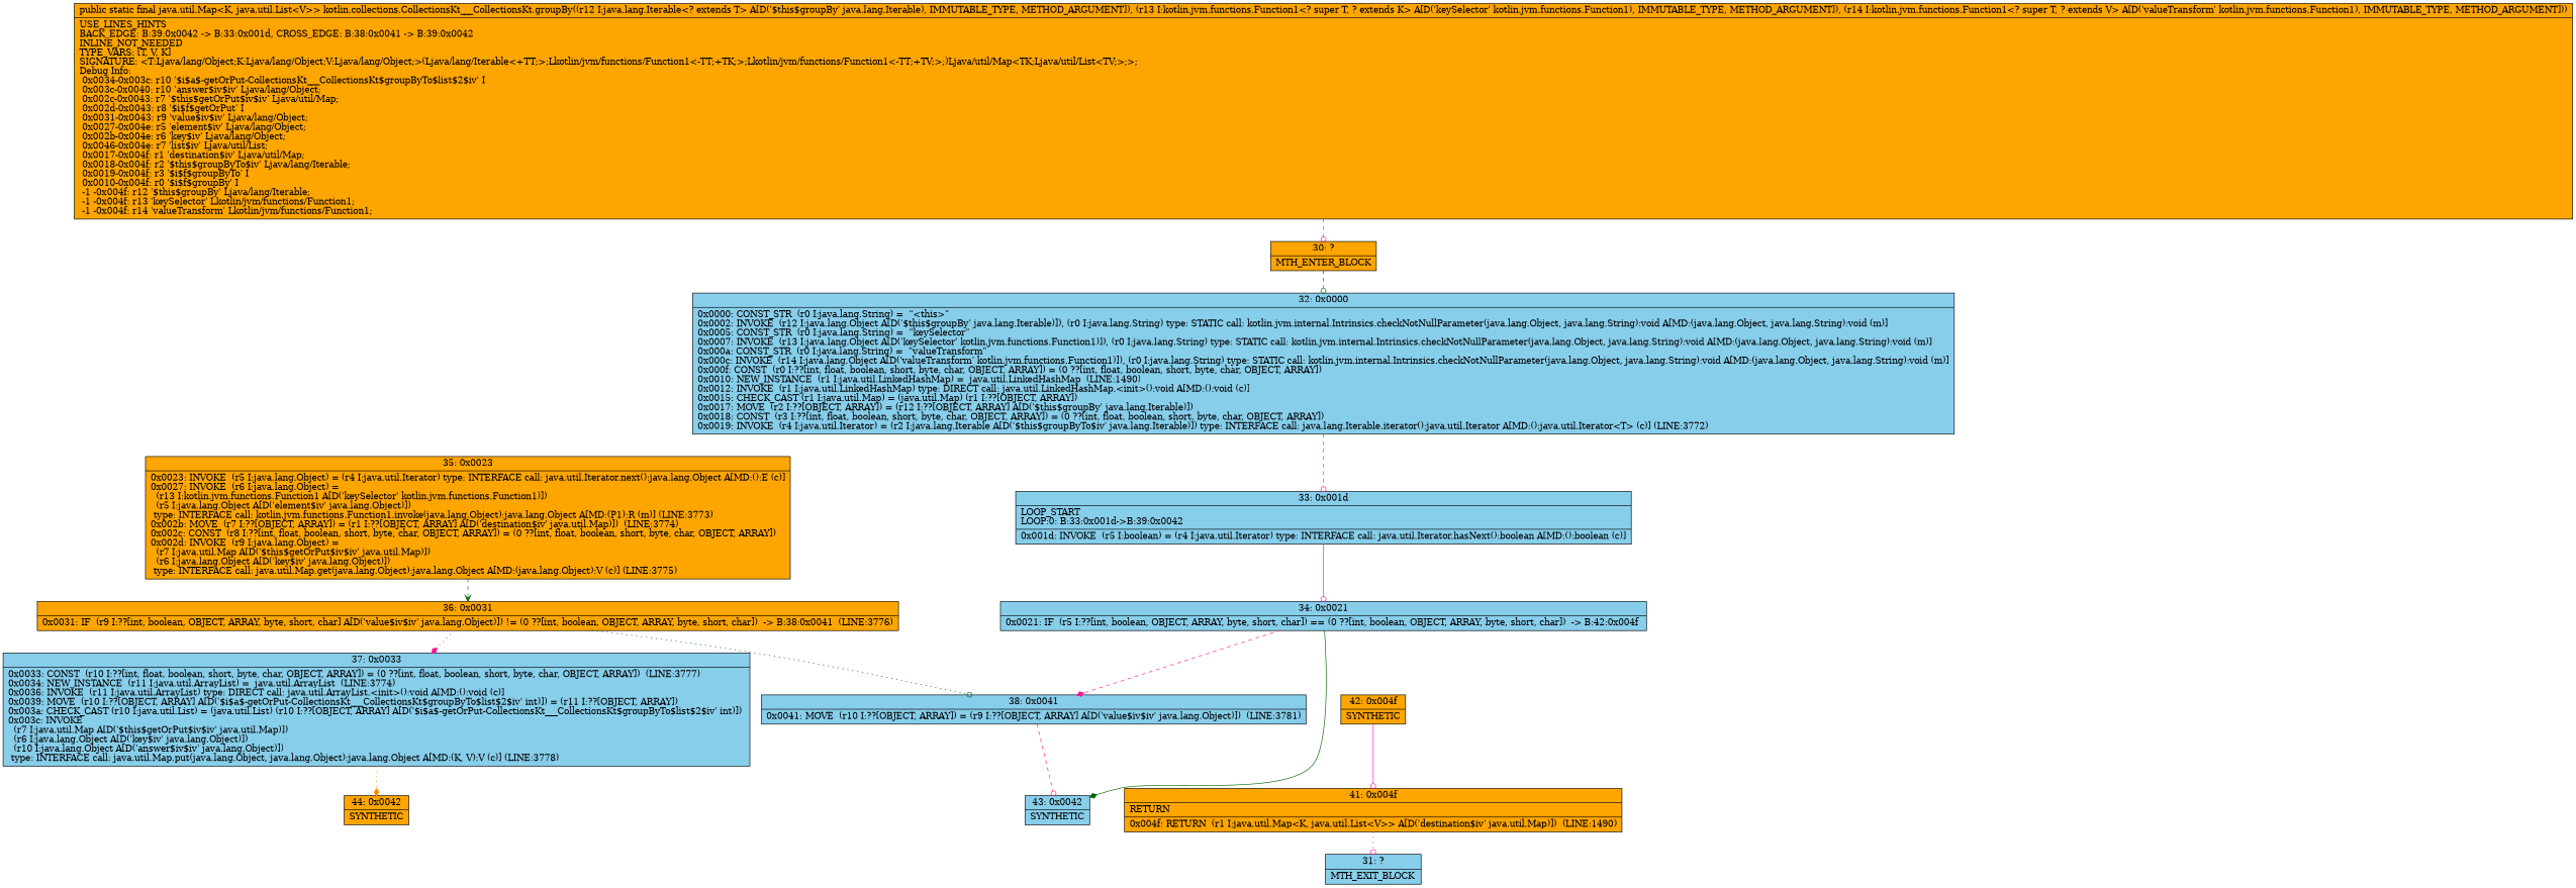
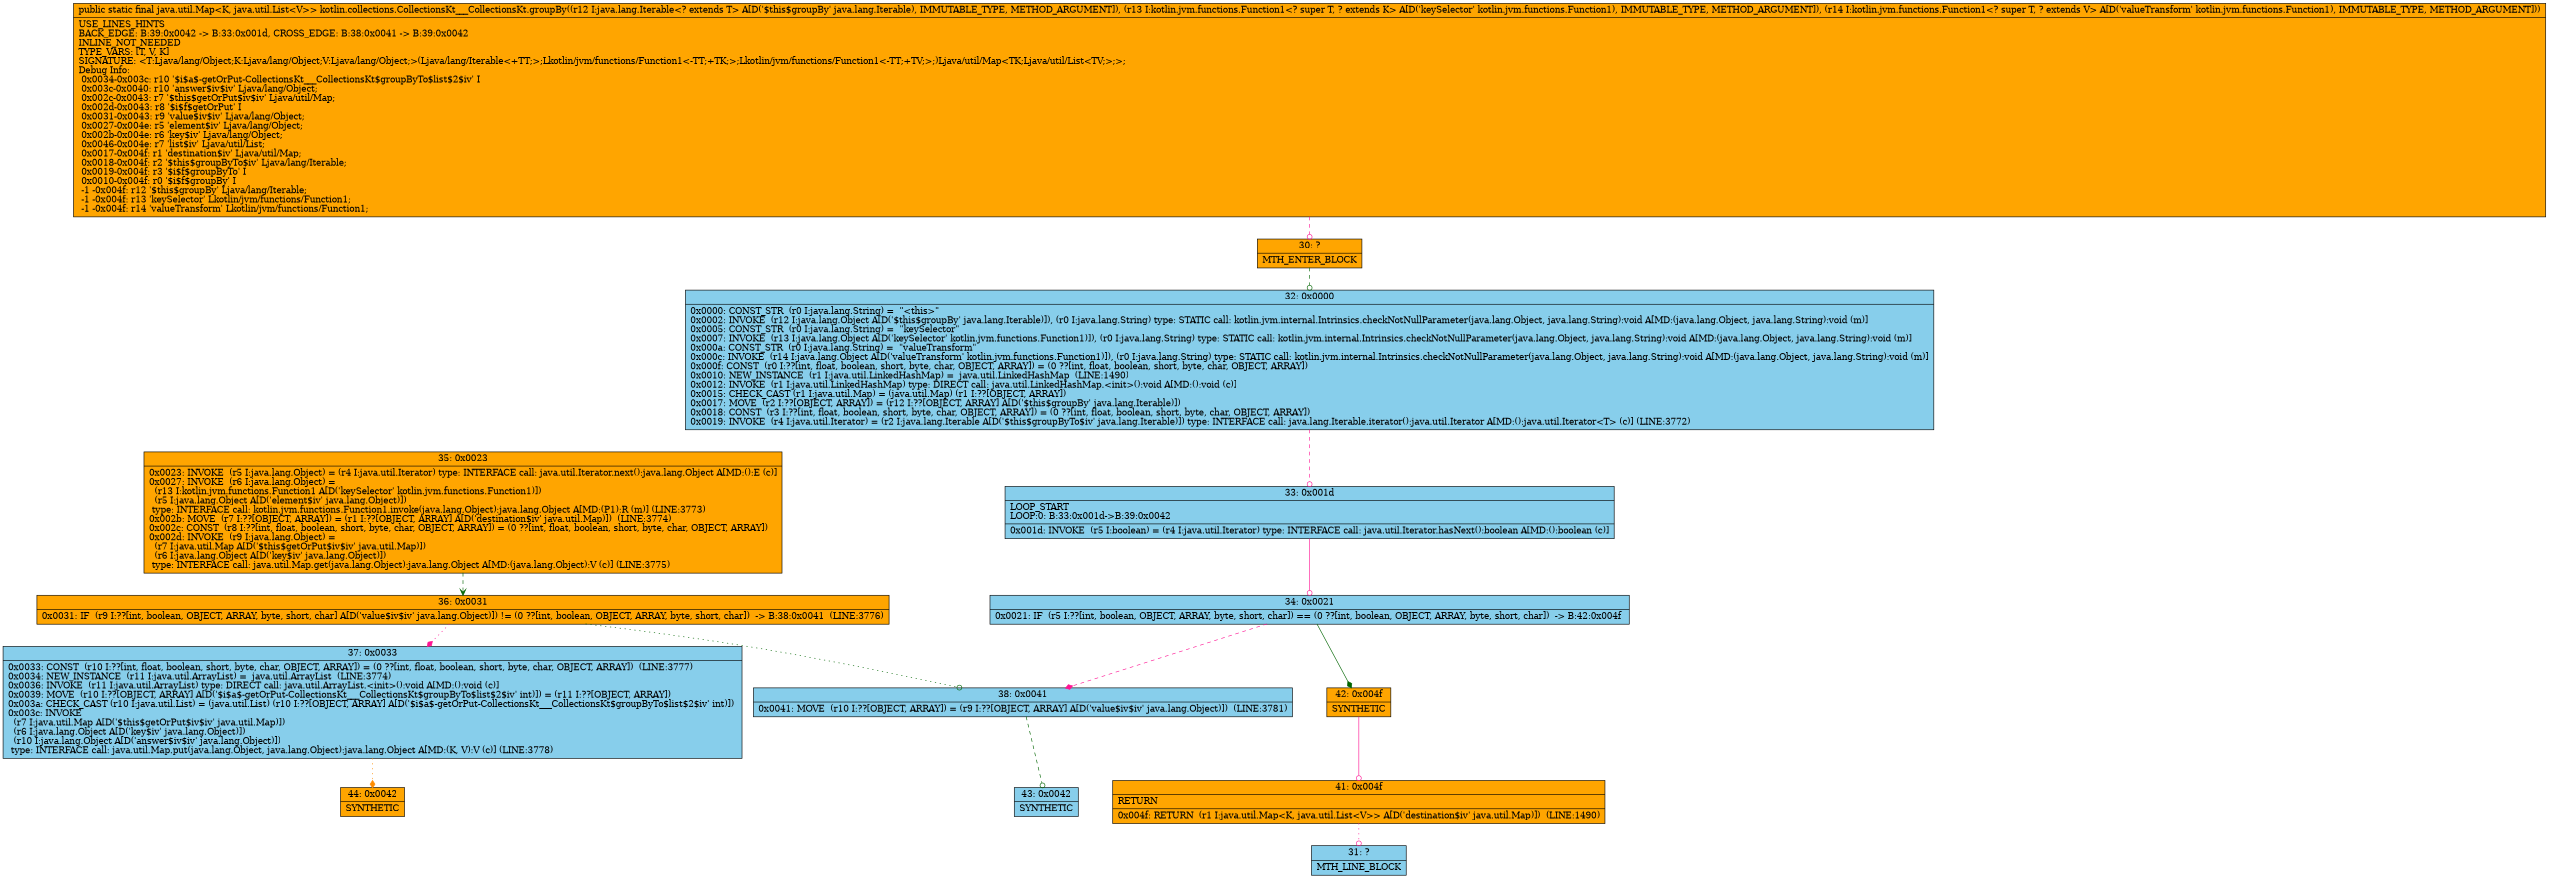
  digraph {
    node [fillcolor=orange shape=record style=filled]
    edge [arrowhead=odot color=deeppink style=dashed]
    n1 [label="{30\:\ ?|MTH_ENTER_BLOCK\l}"]
    n2 [fillcolor=skyblue label="{32\:\ 0x0000|0x0000: CONST_STR  (r0 I:java.lang.String) =  \"\<this\>\" \l0x0002: INVOKE  (r12 I:java.lang.Object A[D('$this$groupBy' java.lang.Iterable)]), (r0 I:java.lang.String) type: STATIC call: kotlin.jvm.internal.Intrinsics.checkNotNullParameter(java.lang.Object, java.lang.String):void A[MD:(java.lang.Object, java.lang.String):void (m)]\l0x0005: CONST_STR  (r0 I:java.lang.String) =  \"keySelector\" \l0x0007: INVOKE  (r13 I:java.lang.Object A[D('keySelector' kotlin.jvm.functions.Function1)]), (r0 I:java.lang.String) type: STATIC call: kotlin.jvm.internal.Intrinsics.checkNotNullParameter(java.lang.Object, java.lang.String):void A[MD:(java.lang.Object, java.lang.String):void (m)]\l0x000a: CONST_STR  (r0 I:java.lang.String) =  \"valueTransform\" \l0x000c: INVOKE  (r14 I:java.lang.Object A[D('valueTransform' kotlin.jvm.functions.Function1)]), (r0 I:java.lang.String) type: STATIC call: kotlin.jvm.internal.Intrinsics.checkNotNullParameter(java.lang.Object, java.lang.String):void A[MD:(java.lang.Object, java.lang.String):void (m)]\l0x000f: CONST  (r0 I:??[int, float, boolean, short, byte, char, OBJECT, ARRAY]) = (0 ??[int, float, boolean, short, byte, char, OBJECT, ARRAY]) \l0x0010: NEW_INSTANCE  (r1 I:java.util.LinkedHashMap) =  java.util.LinkedHashMap  (LINE:1490)\l0x0012: INVOKE  (r1 I:java.util.LinkedHashMap) type: DIRECT call: java.util.LinkedHashMap.\<init\>():void A[MD:():void (c)]\l0x0015: CHECK_CAST (r1 I:java.util.Map) = (java.util.Map) (r1 I:??[OBJECT, ARRAY]) \l0x0017: MOVE  (r2 I:??[OBJECT, ARRAY]) = (r12 I:??[OBJECT, ARRAY] A[D('$this$groupBy' java.lang.Iterable)]) \l0x0018: CONST  (r3 I:??[int, float, boolean, short, byte, char, OBJECT, ARRAY]) = (0 ??[int, float, boolean, short, byte, char, OBJECT, ARRAY]) \l0x0019: INVOKE  (r4 I:java.util.Iterator) = (r2 I:java.lang.Iterable A[D('$this$groupByTo$iv' java.lang.Iterable)]) type: INTERFACE call: java.lang.Iterable.iterator():java.util.Iterator A[MD:():java.util.Iterator\<T\> (c)] (LINE:3772)\l}"]
    n3 [fillcolor=skyblue label="{33\:\ 0x001d|LOOP_START\lLOOP:0: B:33:0x001d\-\>B:39:0x0042\l|0x001d: INVOKE  (r5 I:boolean) = (r4 I:java.util.Iterator) type: INTERFACE call: java.util.Iterator.hasNext():boolean A[MD:():boolean (c)]\l}"]
    n4 [fillcolor=skyblue label="{34\:\ 0x0021|0x0021: IF  (r5 I:??[int, boolean, OBJECT, ARRAY, byte, short, char]) == (0 ??[int, boolean, OBJECT, ARRAY, byte, short, char])  \-\> B:42:0x004f \l}"]
    n5 [label="{42\:\ 0x004f|SYNTHETIC\l}"]
    n6 [fillcolor=skyblue label="{38\:\ 0x0041|0x0041: MOVE  (r10 I:??[OBJECT, ARRAY]) = (r9 I:??[OBJECT, ARRAY] A[D('value$iv$iv' java.lang.Object)])  (LINE:3781)\l}"]
    n7 [label="{35\:\ 0x0023|0x0023: INVOKE  (r5 I:java.lang.Object) = (r4 I:java.util.Iterator) type: INTERFACE call: java.util.Iterator.next():java.lang.Object A[MD:():E (c)]\l0x0027: INVOKE  (r6 I:java.lang.Object) = \l  (r13 I:kotlin.jvm.functions.Function1 A[D('keySelector' kotlin.jvm.functions.Function1)])\l  (r5 I:java.lang.Object A[D('element$iv' java.lang.Object)])\l type: INTERFACE call: kotlin.jvm.functions.Function1.invoke(java.lang.Object):java.lang.Object A[MD:(P1):R (m)] (LINE:3773)\l0x002b: MOVE  (r7 I:??[OBJECT, ARRAY]) = (r1 I:??[OBJECT, ARRAY] A[D('destination$iv' java.util.Map)])  (LINE:3774)\l0x002c: CONST  (r8 I:??[int, float, boolean, short, byte, char, OBJECT, ARRAY]) = (0 ??[int, float, boolean, short, byte, char, OBJECT, ARRAY]) \l0x002d: INVOKE  (r9 I:java.lang.Object) = \l  (r7 I:java.util.Map A[D('$this$getOrPut$iv$iv' java.util.Map)])\l  (r6 I:java.lang.Object A[D('key$iv' java.lang.Object)])\l type: INTERFACE call: java.util.Map.get(java.lang.Object):java.lang.Object A[MD:(java.lang.Object):V (c)] (LINE:3775)\l}"]
    n8 [label="{36\:\ 0x0031|0x0031: IF  (r9 I:??[int, boolean, OBJECT, ARRAY, byte, short, char] A[D('value$iv$iv' java.lang.Object)]) != (0 ??[int, boolean, OBJECT, ARRAY, byte, short, char])  \-\> B:38:0x0041  (LINE:3776)\l}"]
    n9 [label="{41\:\ 0x004f|RETURN\l|0x004f: RETURN  (r1 I:java.util.Map\<K, java.util.List\<V\>\> A[D('destination$iv' java.util.Map)])  (LINE:1490)\l}"]
    n10 [fillcolor=skyblue label="{37\:\ 0x0033|0x0033: CONST  (r10 I:??[int, float, boolean, short, byte, char, OBJECT, ARRAY]) = (0 ??[int, float, boolean, short, byte, char, OBJECT, ARRAY])  (LINE:3777)\l0x0034: NEW_INSTANCE  (r11 I:java.util.ArrayList) =  java.util.ArrayList  (LINE:3774)\l0x0036: INVOKE  (r11 I:java.util.ArrayList) type: DIRECT call: java.util.ArrayList.\<init\>():void A[MD:():void (c)]\l0x0039: MOVE  (r10 I:??[OBJECT, ARRAY] A[D('$i$a$\-getOrPut\-CollectionsKt___CollectionsKt$groupByTo$list$2$iv' int)]) = (r11 I:??[OBJECT, ARRAY]) \l0x003a: CHECK_CAST (r10 I:java.util.List) = (java.util.List) (r10 I:??[OBJECT, ARRAY] A[D('$i$a$\-getOrPut\-CollectionsKt___CollectionsKt$groupByTo$list$2$iv' int)]) \l0x003c: INVOKE  \l  (r7 I:java.util.Map A[D('$this$getOrPut$iv$iv' java.util.Map)])\l  (r6 I:java.lang.Object A[D('key$iv' java.lang.Object)])\l  (r10 I:java.lang.Object A[D('answer$iv$iv' java.lang.Object)])\l type: INTERFACE call: java.util.Map.put(java.lang.Object, java.lang.Object):java.lang.Object A[MD:(K, V):V (c)] (LINE:3778)\l}"]
    n11 [label="{44\:\ 0x0042|SYNTHETIC\l}"]
    n12 [fillcolor=skyblue label="{43\:\ 0x0042|SYNTHETIC\l}"]
-   n13 [fillcolor=skyblue label="{31\:\ ?|MTH_EXIT_BLOCK\l}"]
+   n13 [fillcolor=skyblue label="{31\:\ ?|MTH_LINE_BLOCK\l}"]
    n14 [label="{public static final java.util.Map\<K, java.util.List\<V\>\> kotlin.collections.CollectionsKt___CollectionsKt.groupBy((r12 I:java.lang.Iterable\<? extends T\> A[D('$this$groupBy' java.lang.Iterable), IMMUTABLE_TYPE, METHOD_ARGUMENT]), (r13 I:kotlin.jvm.functions.Function1\<? super T, ? extends K\> A[D('keySelector' kotlin.jvm.functions.Function1), IMMUTABLE_TYPE, METHOD_ARGUMENT]), (r14 I:kotlin.jvm.functions.Function1\<? super T, ? extends V\> A[D('valueTransform' kotlin.jvm.functions.Function1), IMMUTABLE_TYPE, METHOD_ARGUMENT]))  | USE_LINES_HINTS\lBACK_EDGE: B:39:0x0042 \-\> B:33:0x001d, CROSS_EDGE: B:38:0x0041 \-\> B:39:0x0042\lINLINE_NOT_NEEDED\lTYPE_VARS: [T, V, K]\lSIGNATURE: \<T:Ljava\/lang\/Object;K:Ljava\/lang\/Object;V:Ljava\/lang\/Object;\>(Ljava\/lang\/Iterable\<+TT;\>;Lkotlin\/jvm\/functions\/Function1\<\-TT;+TK;\>;Lkotlin\/jvm\/functions\/Function1\<\-TT;+TV;\>;)Ljava\/util\/Map\<TK;Ljava\/util\/List\<TV;\>;\>;\lDebug Info:\l  0x0034\-0x003c: r10 '$i$a$\-getOrPut\-CollectionsKt___CollectionsKt$groupByTo$list$2$iv' I\l  0x003c\-0x0040: r10 'answer$iv$iv' Ljava\/lang\/Object;\l  0x002c\-0x0043: r7 '$this$getOrPut$iv$iv' Ljava\/util\/Map;\l  0x002d\-0x0043: r8 '$i$f$getOrPut' I\l  0x0031\-0x0043: r9 'value$iv$iv' Ljava\/lang\/Object;\l  0x0027\-0x004e: r5 'element$iv' Ljava\/lang\/Object;\l  0x002b\-0x004e: r6 'key$iv' Ljava\/lang\/Object;\l  0x0046\-0x004e: r7 'list$iv' Ljava\/util\/List;\l  0x0017\-0x004f: r1 'destination$iv' Ljava\/util\/Map;\l  0x0018\-0x004f: r2 '$this$groupByTo$iv' Ljava\/lang\/Iterable;\l  0x0019\-0x004f: r3 '$i$f$groupByTo' I\l  0x0010\-0x004f: r0 '$i$f$groupBy' I\l  \-1 \-0x004f: r12 '$this$groupBy' Ljava\/lang\/Iterable;\l  \-1 \-0x004f: r13 'keySelector' Lkotlin\/jvm\/functions\/Function1;\l  \-1 \-0x004f: r14 'valueTransform' Lkotlin\/jvm\/functions\/Function1;\l}"]
    n1 -> n2 [color=darkgreen]
    n2 -> n3
    n3 -> n4 [style=solid]
-   n4 -> n12 [arrowhead=diamond color=darkgreen style=solid]
+   n4 -> n5 [arrowhead=diamond color=darkgreen style=solid]
    n4 -> n6 [arrowhead=diamond]
    n5 -> n9 [style=solid]
-   n6 -> n12
+   n6 -> n12 [color=darkgreen]
    n7 -> n8 [arrowhead=vee color=darkgreen]
    n8 -> n6 [color=darkgreen style=dotted]
    n8 -> n10 [arrowhead=diamond style=dotted]
    n9 -> n13 [style=dotted]
    n10 -> n11 [arrowhead=diamond color=darkorange style=dotted]
    n14 -> n1
  }
